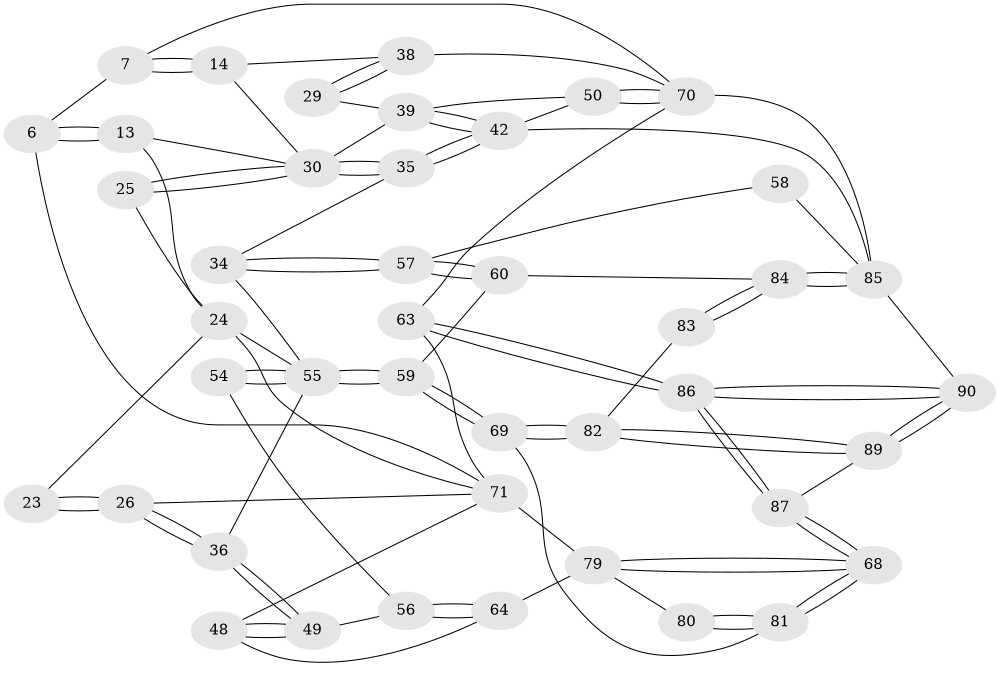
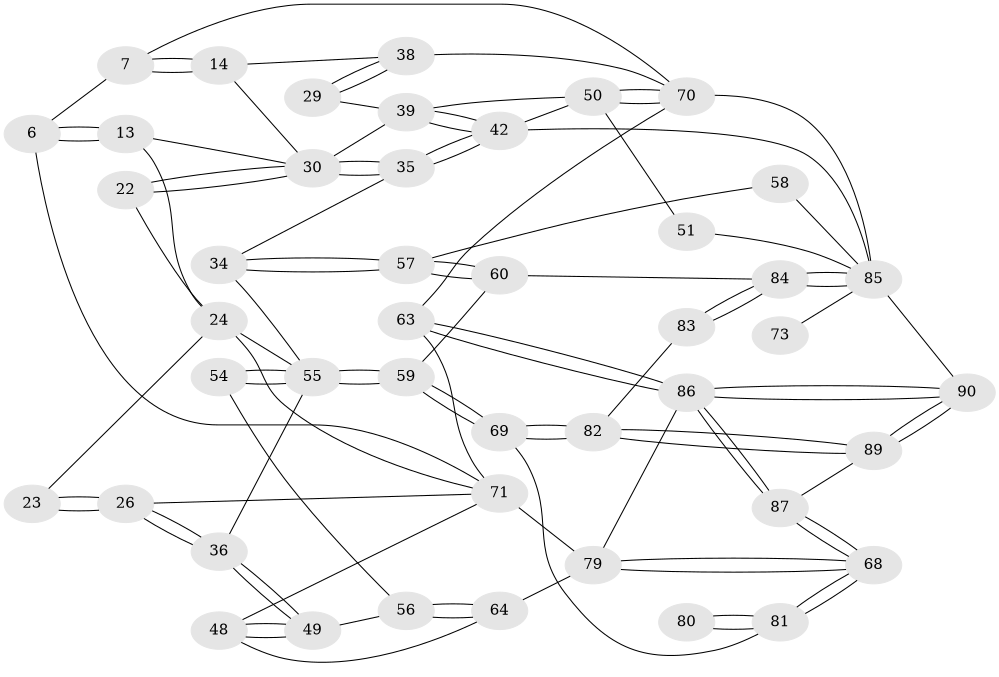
  graph {
    rankdir=LR
    node [color=gray90 style=filled]
    7 [super="+4"]
    6
    13
    71 [super="+47+31+9+10"]
    14
    70 [super="+3"]
    24 [super="+21+11"]
    30 [super="+27+18"]
    79 [super="+78"]
    38 [super="+16"]
    85 [super="+74+52+44+77"]
    55 [super="+33+37"]
    39 [super="+28"]
    35
-   22 [label=25]
+   22
    23 [super="+20"]
    26 [super="+25"]
    36
    59
    49
    29
    42
    50 [super="+41"]
    34
    57
    58
    60
    56
+   51 [super="+45"]
    90
    48
    64
    54
    69
    84 [super="+76+75"]
    81 [super="+68"]
    82
    63 [super="+2"]
    86
    87
    80 [super="+67"]
    n42 [label=68]
    83
    89
+   73
    7 -- 14
    7 -- 14
    7 -- 70
    6 -- 7
    6 -- 13
    6 -- 13
    6 -- 71
    13 -- 24
    13 -- 30
    71 -- 79 [weight=2]
    14 -- 30
    14 -- 38
    70 -- 85
    24 -- 71
    24 -- 55
    30 -- 39
    30 -- 35
    30 -- 35
-   79 -- 80 [weight=2]
+   79 -- 86 [weight=2]
    79 -- n42
    79 -- n42
    38 -- 70
    85 -- 90
    55 -- 59
    55 -- 59
    39 -- 42
    39 -- 42
    39 -- 50
    35 -- 42
    35 -- 42
    22 -- 24
    22 -- 30 [weight=2]
    22 -- 30
    23 -- 24 [weight=2]
    23 -- 26 [weight=2]
    23 -- 26
    26 -- 71 [weight=2]
    26 -- 36
    26 -- 36
    36 -- 55
    36 -- 49
    36 -- 49
    59 -- 60
    59 -- 69
    59 -- 69
    49 -- 56
    29 -- 38 [weight=2]
    29 -- 38
    29 -- 39
    42 -- 85
    42 -- 50
    50 -- 70
    50 -- 70
+   50 -- 51 [weight=2]
    34 -- 55
    34 -- 35
    34 -- 57
    34 -- 57
    57 -- 58
    57 -- 60
    57 -- 60
    58 -- 85 [weight=2]
    60 -- 84
    56 -- 64
    56 -- 64
+   51 -- 85 [weight=2]
    48 -- 71
    48 -- 49
    48 -- 49
    48 -- 64
    64 -- 79
    54 -- 55 [weight=2]
    54 -- 55
    54 -- 56
    69 -- 81
    69 -- 82
    69 -- 82
    84 -- 85 [weight=2]
    84 -- 85
    81 -- n42
    81 -- n42
    82 -- 83
    82 -- 89
    82 -- 89
    63 -- 71 [weight=3]
    63 -- 70 [weight=2]
    63 -- 86
    63 -- 86
    86 -- 90
    86 -- 90
    86 -- 87
    86 -- 87
    87 -- n42
    87 -- n42
    87 -- 89
    80 -- 81 [weight=2]
    80 -- 81
    83 -- 84 [weight=2]
    83 -- 84
    89 -- 90
    89 -- 90
+   73 -- 85 [weight=3]
  }
